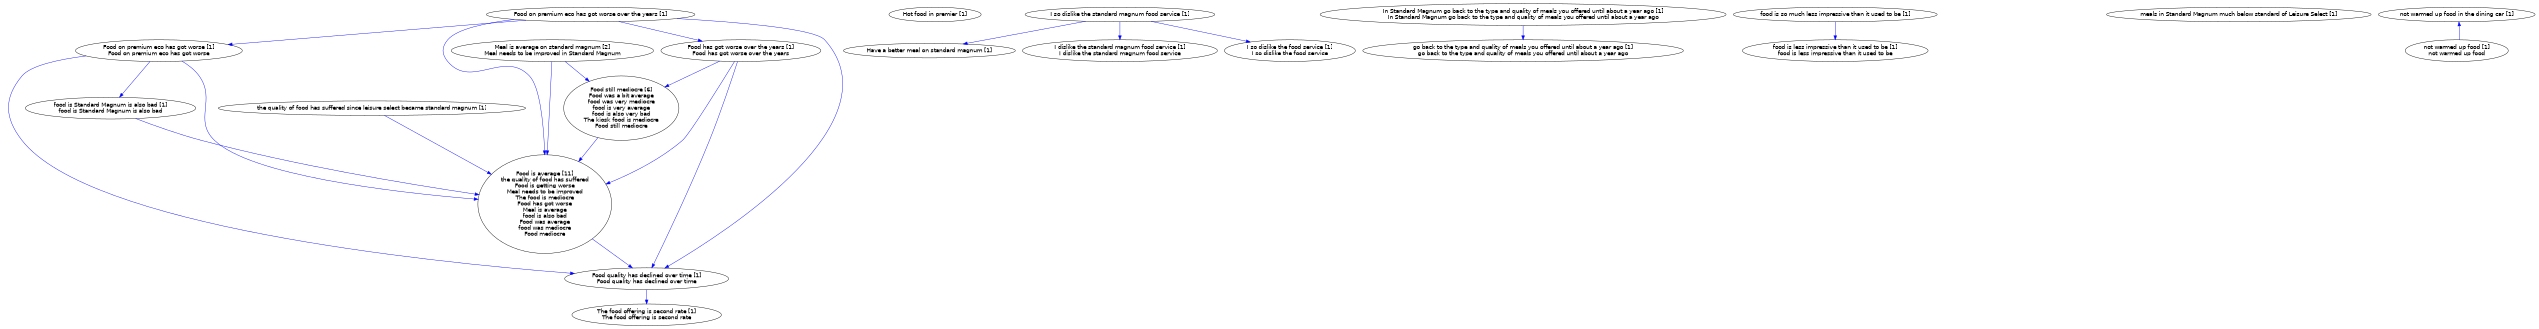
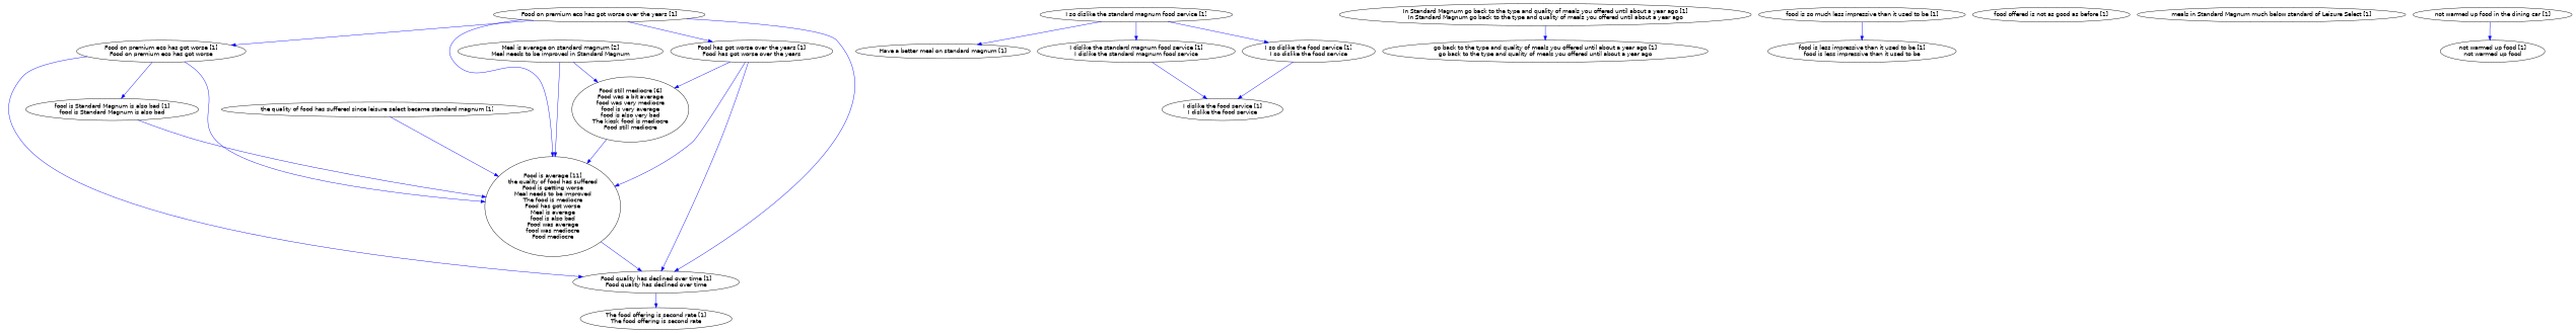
  digraph {
    fontname="DejaVu Sans"
    node [fontname="DejaVu Sans"]
    edge [color=blue fontname="DejaVu Sans"]
    "Meal is average on standard magnum [2]\nMeal needs to be improved in Standard Magnum"
    "Food is average [11]\nthe quality of food has suffered\nFood is getting worse\nMeal needs to be improved\nThe food is mediocre\nFood has got worse\nMeal is average\nfood is also bad\nFood was average\nfood was mediocre\nFood mediocre"
    "Food still mediocre [6]\nFood was a bit average\nfood was very mediocre\nfood is very average\nfood is also very bad\nThe kiosk food is mediocre\nFood still mediocre"
    "Food quality has declined over time [1]\nFood quality has declined over time"
    "The food offering is second rate [1]\nThe food offering is second rate"
    "Food on premium eco has got worse over the years [1]"
    "Food on premium eco has got worse [1]\nFood on premium eco has got worse"
    "Food has got worse over the years [1]\nFood has got worse over the years"
    "food is Standard Magnum is also bad [1]\nfood is Standard Magnum is also bad"
-   "Hot food in premier [1]"
    "I so dislike the standard magnum food service [1]"
    "Have a better meal on standard magnum [1]"
    "I dislike the standard magnum food service [1]\nI dislike the standard magnum food service"
    "I so dislike the food service [1]\nI so dislike the food service"
+   "I dislike the food service [1]\nI dislike the food service"
    "In Standard Magnum go back to the type and quality of meals you offered until about a year ago [1]\nIn Standard Magnum go back to the type and quality of meals you offered until about a year ago"
    "go back to the type and quality of meals you offered until about a year ago [1]\ngo back to the type and quality of meals you offered until about a year ago"
    "food is so much less impressive than it used to be [1]"
    "food is less impressive than it used to be [1]\nfood is less impressive than it used to be"
+   "food offered is not as good as before [1]"
    "meals in Standard Magnum much below standard of Leisure Select [1]"
    "not warmed up food in the dining car [1]"
    "not warmed up food [1]\nnot warmed up food"
    "the quality of food has suffered since leisure select became standard magnum [1]"
    "Meal is average on standard magnum [2]\nMeal needs to be improved in Standard Magnum" -> "Food is average [11]\nthe quality of food has suffered\nFood is getting worse\nMeal needs to be improved\nThe food is mediocre\nFood has got worse\nMeal is average\nfood is also bad\nFood was average\nfood was mediocre\nFood mediocre"
    "Meal is average on standard magnum [2]\nMeal needs to be improved in Standard Magnum" -> "Food still mediocre [6]\nFood was a bit average\nfood was very mediocre\nfood is very average\nfood is also very bad\nThe kiosk food is mediocre\nFood still mediocre"
    "Food is average [11]\nthe quality of food has suffered\nFood is getting worse\nMeal needs to be improved\nThe food is mediocre\nFood has got worse\nMeal is average\nfood is also bad\nFood was average\nfood was mediocre\nFood mediocre" -> "Food quality has declined over time [1]\nFood quality has declined over time"
    "Food still mediocre [6]\nFood was a bit average\nfood was very mediocre\nfood is very average\nfood is also very bad\nThe kiosk food is mediocre\nFood still mediocre" -> "Food is average [11]\nthe quality of food has suffered\nFood is getting worse\nMeal needs to be improved\nThe food is mediocre\nFood has got worse\nMeal is average\nfood is also bad\nFood was average\nfood was mediocre\nFood mediocre"
    "Food quality has declined over time [1]\nFood quality has declined over time" -> "The food offering is second rate [1]\nThe food offering is second rate"
    "Food on premium eco has got worse over the years [1]" -> "Food is average [11]\nthe quality of food has suffered\nFood is getting worse\nMeal needs to be improved\nThe food is mediocre\nFood has got worse\nMeal is average\nfood is also bad\nFood was average\nfood was mediocre\nFood mediocre"
    "Food on premium eco has got worse over the years [1]" -> "Food quality has declined over time [1]\nFood quality has declined over time"
    "Food on premium eco has got worse over the years [1]" -> "Food on premium eco has got worse [1]\nFood on premium eco has got worse"
    "Food on premium eco has got worse over the years [1]" -> "Food has got worse over the years [1]\nFood has got worse over the years"
    "Food on premium eco has got worse [1]\nFood on premium eco has got worse" -> "Food is average [11]\nthe quality of food has suffered\nFood is getting worse\nMeal needs to be improved\nThe food is mediocre\nFood has got worse\nMeal is average\nfood is also bad\nFood was average\nfood was mediocre\nFood mediocre"
    "Food on premium eco has got worse [1]\nFood on premium eco has got worse" -> "Food quality has declined over time [1]\nFood quality has declined over time"
    "Food on premium eco has got worse [1]\nFood on premium eco has got worse" -> "food is Standard Magnum is also bad [1]\nfood is Standard Magnum is also bad"
    "Food has got worse over the years [1]\nFood has got worse over the years" -> "Food is average [11]\nthe quality of food has suffered\nFood is getting worse\nMeal needs to be improved\nThe food is mediocre\nFood has got worse\nMeal is average\nfood is also bad\nFood was average\nfood was mediocre\nFood mediocre"
    "Food has got worse over the years [1]\nFood has got worse over the years" -> "Food still mediocre [6]\nFood was a bit average\nfood was very mediocre\nfood is very average\nfood is also very bad\nThe kiosk food is mediocre\nFood still mediocre"
    "Food has got worse over the years [1]\nFood has got worse over the years" -> "Food quality has declined over time [1]\nFood quality has declined over time"
    "food is Standard Magnum is also bad [1]\nfood is Standard Magnum is also bad" -> "Food is average [11]\nthe quality of food has suffered\nFood is getting worse\nMeal needs to be improved\nThe food is mediocre\nFood has got worse\nMeal is average\nfood is also bad\nFood was average\nfood was mediocre\nFood mediocre"
    "I so dislike the standard magnum food service [1]" -> "Have a better meal on standard magnum [1]"
    "I so dislike the standard magnum food service [1]" -> "I dislike the standard magnum food service [1]\nI dislike the standard magnum food service"
    "I so dislike the standard magnum food service [1]" -> "I so dislike the food service [1]\nI so dislike the food service"
+   "I dislike the standard magnum food service [1]\nI dislike the standard magnum food service" -> "I dislike the food service [1]\nI dislike the food service"
+   "I so dislike the food service [1]\nI so dislike the food service" -> "I dislike the food service [1]\nI dislike the food service"
    "In Standard Magnum go back to the type and quality of meals you offered until about a year ago [1]\nIn Standard Magnum go back to the type and quality of meals you offered until about a year ago" -> "go back to the type and quality of meals you offered until about a year ago [1]\ngo back to the type and quality of meals you offered until about a year ago"
    "food is so much less impressive than it used to be [1]" -> "food is less impressive than it used to be [1]\nfood is less impressive than it used to be"
-   "not warmed up food [1]\nnot warmed up food" -> "not warmed up food in the dining car [1]"
+   "not warmed up food in the dining car [1]" -> "not warmed up food [1]\nnot warmed up food"
    "the quality of food has suffered since leisure select became standard magnum [1]" -> "Food is average [11]\nthe quality of food has suffered\nFood is getting worse\nMeal needs to be improved\nThe food is mediocre\nFood has got worse\nMeal is average\nfood is also bad\nFood was average\nfood was mediocre\nFood mediocre"
  }
